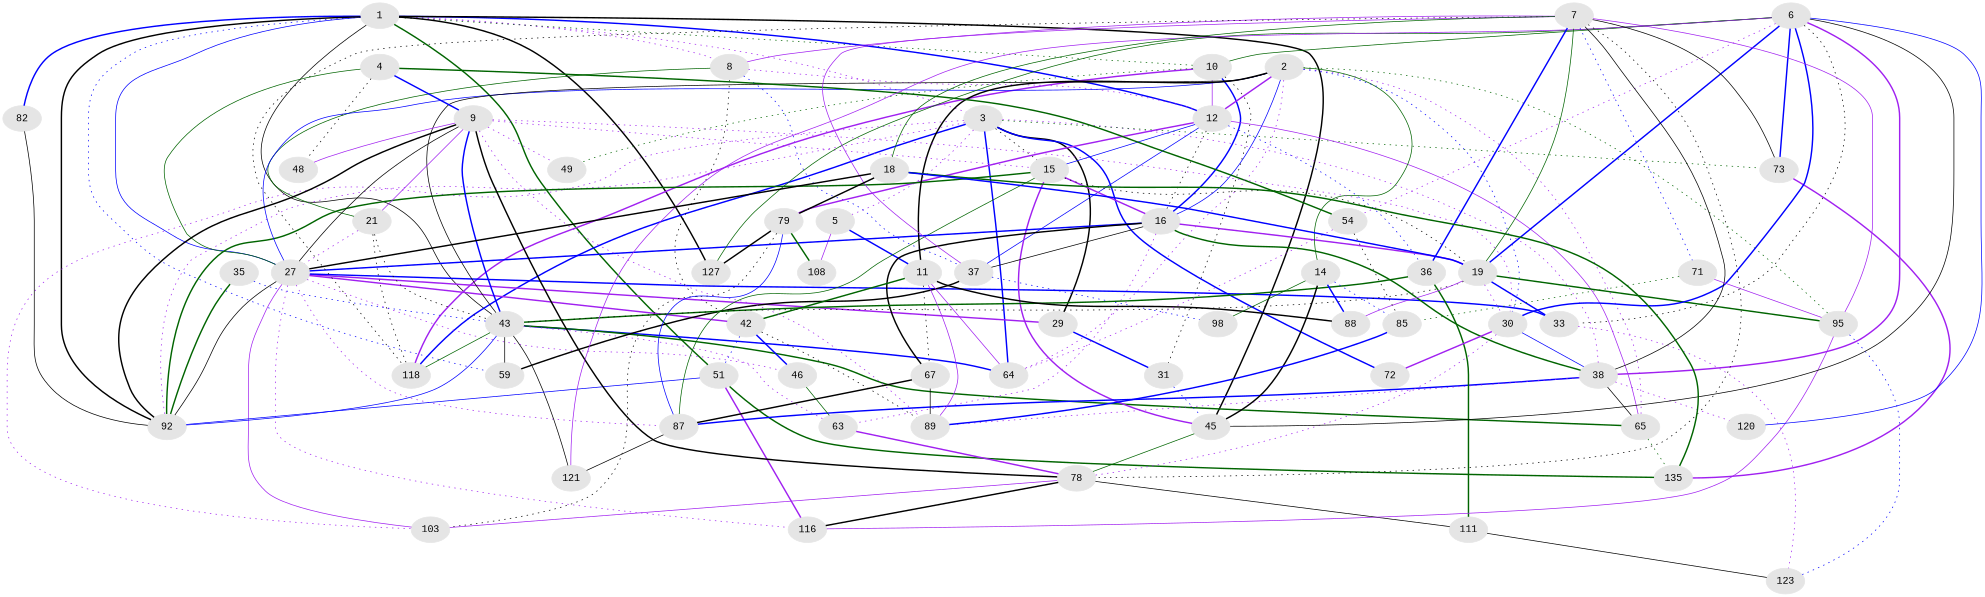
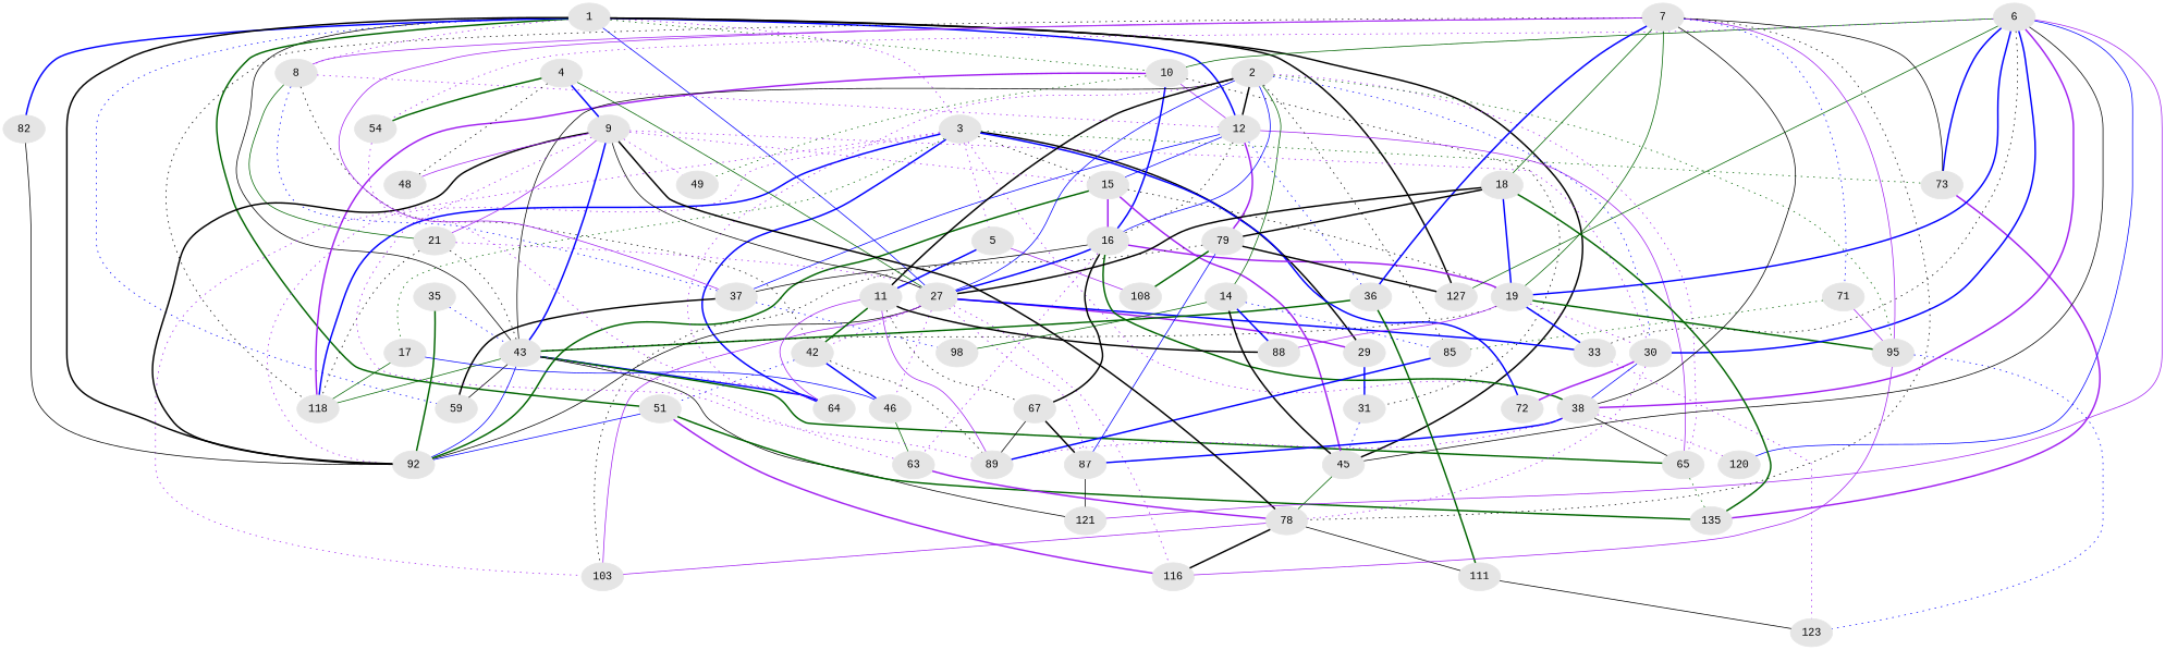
  graph {
    fontname="Liberation Mono"
    node [color=gray90 fontname="Liberation Mono" style=filled]
    edge [color=purple fontname="Liberation Mono" style=bold]
    1 [super="+32+25"]
    3 [super="+68+66+24"]
    8 [super="+124"]
    10 [super="+26+80+106"]
    12 [super="+58+55"]
    27 [super="+47"]
    43 [super="+75+84+70+61"]
    45
    51 [super="+77"]
    59
    82
    92 [super="+104+113"]
    127
    64
    5
    15 [super="+23"]
+   17
    29
    38 [super="+52+56"]
    72
    73
    103
    118
    37 [super="+39"]
    21 [super="+69"]
    42 [super="+114+44"]
    16 [super="+105+40+41+86"]
    49
    31
    65
    36
    79 [super="+90"]
    33
    87 [super="+129"]
    46 [super="+128"]
    116
    121
    63
    78 [super="+115"]
    n40 [label=135]
    2 [super="+60+13"]
    11 [super="+101"]
    14
    30 [super="+109"]
    85
    95 [super="+97"]
    89 [super="+100"]
    67
    88
    98
    19 [super="+50"]
    123
    108
    120
    4 [super="+107"]
    9 [super="+28+83"]
    48
    54
    6 [super="+99+20"]
    7 [super="+94+22"]
    18 [super="+34"]
    71
    111
    35
    1 -- 3 [style=dotted]
    1 -- 8 [style=dotted]
    1 -- 10 [color=darkgreen style=dotted]
    1 -- 12 [color=blue]
    1 -- 27 [color=blue style=solid weight=2]
    1 -- 43 [color=black style=solid weight=2]
    1 -- 45 [color=black]
    1 -- 51 [color=darkgreen]
    1 -- 59 [color=blue style=dotted]
    1 -- 82 [color=blue]
    1 -- 92 [color=black]
    1 -- 127 [color=black]
    3 -- 92 [style=dotted]
    3 -- 64 [color=blue]
    3 -- 5 [style=dotted]
    3 -- 15 [color=black style=dotted]
+   3 -- 17 [color=darkgreen style=dotted]
    3 -- 29 [color=black]
    3 -- 38 [style=dotted]
    3 -- 72 [color=blue]
    3 -- 73 [color=darkgreen style=dotted]
    3 -- 103 [style=dotted]
    3 -- 118 [color=blue]
    8 -- 12 [style=dotted]
    8 -- 37 [color=blue style=dotted]
    8 -- 21 [color=darkgreen style=solid]
    8 -- 42 [color=black style=dotted weight=2]
    10 -- 12 [style=solid]
    10 -- 118
    10 -- 16 [color=blue]
    10 -- 49 [color=darkgreen style=dotted]
    10 -- 31 [color=black style=dotted]
    12 -- 15 [color=blue style=solid]
    12 -- 37 [color=blue style=solid]
    12 -- 16 [color=black style=dotted]
    12 -- 65 [style=solid]
    12 -- 36 [color=blue style=dotted]
    12 -- 79
    27 -- 92 [color=black style=solid]
    27 -- 29
    27 -- 103 [style=solid]
-   27 -- 42
+   27 -- 42 [style=dotted]
    27 -- 33 [color=blue]
    27 -- 87 [style=dotted]
    27 -- 46 [style=dotted]
    27 -- 116 [style=dotted]
    43 -- 59 [color=black style=solid]
    43 -- 92 [color=blue style=solid]
    43 -- 64 [color=blue]
    43 -- 118 [color=darkgreen style=solid]
    43 -- 65 [color=darkgreen]
    43 -- 121 [color=black style=solid]
    43 -- 63 [style=dotted]
    45 -- 78 [color=darkgreen style=solid]
    51 -- 92 [color=blue style=solid]
    51 -- 116
    51 -- n40 [color=darkgreen]
    82 -- 92 [color=black style=solid]
    5 -- 11 [color=blue]
    5 -- 108 [style=solid]
    15 -- 45
    15 -- 92 [color=darkgreen]
    15 -- 16
-   15 -- 87 [color=darkgreen style=solid]
    15 -- 19 [color=black style=dotted]
+   17 -- 118 [color=darkgreen style=solid]
+   17 -- 46 [color=blue style=solid]
    29 -- 31 [color=blue]
    38 -- 65 [color=black style=solid]
    38 -- 87 [color=blue]
    38 -- 89 [style=dotted]
    38 -- 120 [style=dotted]
    73 -- n40
    37 -- 59 [color=black]
    37 -- 98 [color=blue style=dotted]
    21 -- 27 [style=dotted]
    21 -- 43 [color=black style=dotted]
    21 -- 118 [color=black style=dotted]
    42 -- 51 [color=blue style=dotted]
    42 -- 46 [color=blue]
    42 -- 89 [color=black style=dotted]
    16 -- 27 [color=blue weight=2]
    16 -- 38 [color=darkgreen]
    16 -- 37 [color=black style=solid]
    16 -- 63 [style=dotted]
    16 -- 67 [color=black]
    16 -- 19
    31 -- 45 [color=blue style=dotted]
    65 -- n40 [color=darkgreen style=dotted]
    36 -- 43 [color=darkgreen weight=2]
    36 -- 111 [color=darkgreen]
    79 -- 127 [color=black]
    79 -- 103 [color=black style=dotted]
    79 -- 87 [color=blue style=solid]
    79 -- 108 [color=darkgreen]
    33 -- 123 [style=dotted]
    87 -- 121 [color=black style=solid]
    46 -- 63 [color=darkgreen style=solid]
    63 -- 78
    78 -- 103 [style=solid]
    78 -- 116 [color=black]
    78 -- 111 [color=black style=solid]
-   2 -- 12 [weight=2]
+   2 -- 12 [color=black weight=2]
    2 -- 27 [color=blue style=solid]
    2 -- 43 [color=black style=solid weight=2]
    2 -- 64 [style=dotted]
    2 -- 16 [color=blue style=solid]
    2 -- 65 [style=dotted]
    2 -- 11 [color=black]
    2 -- 14 [color=darkgreen style=solid]
    2 -- 30 [color=blue style=dotted]
-   54 -- 85 [color=black style=dotted]
+   2 -- 85 [color=black style=dotted]
    2 -- 95 [color=darkgreen style=dotted]
    11 -- 64 [style=solid]
    11 -- 42 [color=darkgreen]
    11 -- 89 [style=solid]
    11 -- 67 [color=black style=dotted]
    11 -- 88 [color=black]
    14 -- 45 [color=black]
    14 -- 85 [color=blue style=dotted]
    14 -- 88 [color=blue]
    14 -- 98 [color=darkgreen style=solid]
    30 -- 38 [color=blue style=solid]
    30 -- 72
    30 -- 78 [style=dotted]
    85 -- 89 [color=blue]
    95 -- 116 [style=solid]
    95 -- 123 [color=blue style=dotted]
    67 -- 87 [color=black]
    67 -- 89 [color=black style=solid]
    19 -- 43 [color=black style=dotted]
    19 -- 33 [color=blue]
    19 -- 30 [style=dotted]
    19 -- 95 [color=darkgreen]
    19 -- 88 [style=solid]
    4 -- 27 [color=darkgreen style=solid]
    4 -- 9 [color=blue]
    4 -- 48 [color=black style=dotted]
    4 -- 54 [color=darkgreen]
    9 -- 27 [color=black style=solid]
    9 -- 43 [color=blue]
    9 -- 92 [color=black]
    9 -- 15 [style=dotted]
    9 -- 21 [style=solid]
    9 -- 49 [style=dotted weight=2]
    9 -- 78 [color=black]
    9 -- 30 [style=dotted]
    9 -- 89 [style=dotted weight=2]
    9 -- 48 [style=solid]
    54 -- 64 [style=dotted]
    6 -- 10 [color=darkgreen style=solid]
    6 -- 45 [color=black style=solid]
    6 -- 127 [color=darkgreen style=solid]
    6 -- 38
    6 -- 73 [color=blue]
    6 -- 33 [color=black style=dotted]
    6 -- 121 [style=solid]
    6 -- 30 [color=blue]
    6 -- 19 [color=blue]
    6 -- 120 [color=blue style=solid]
    6 -- 54 [style=dotted]
    7 -- 8 [style=solid]
    7 -- 38 [color=black style=solid]
    7 -- 73 [color=black style=solid]
    7 -- 118 [color=black style=dotted]
    7 -- 37 [style=solid]
    7 -- 36 [color=blue]
    7 -- 78 [color=black style=dotted]
    7 -- 95 [style=solid]
    7 -- 19 [color=darkgreen style=solid]
    7 -- 18 [color=darkgreen style=solid]
    7 -- 71 [color=blue style=dotted]
    18 -- 27 [color=black]
    18 -- 79 [color=black]
    18 -- n40 [color=darkgreen]
    18 -- 19 [color=blue]
    71 -- 85 [color=darkgreen style=dotted]
    71 -- 95 [style=solid]
    111 -- 123 [color=black style=solid]
    35 -- 43 [color=blue style=dotted]
    35 -- 92 [color=darkgreen]
  }
